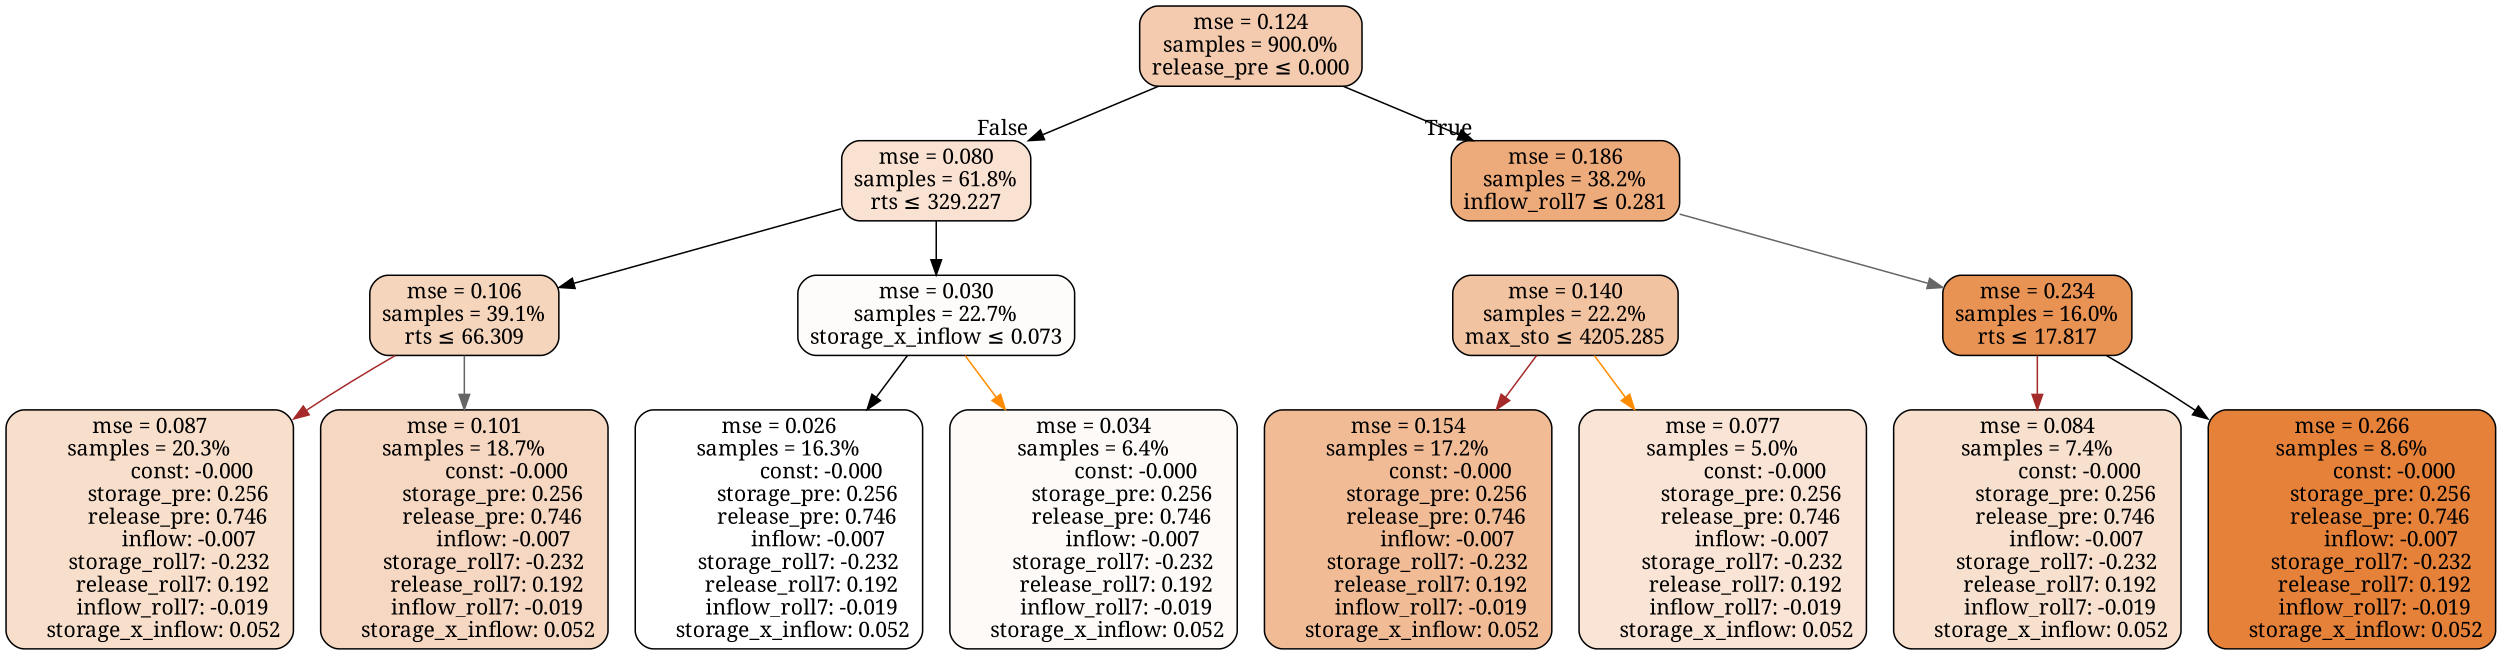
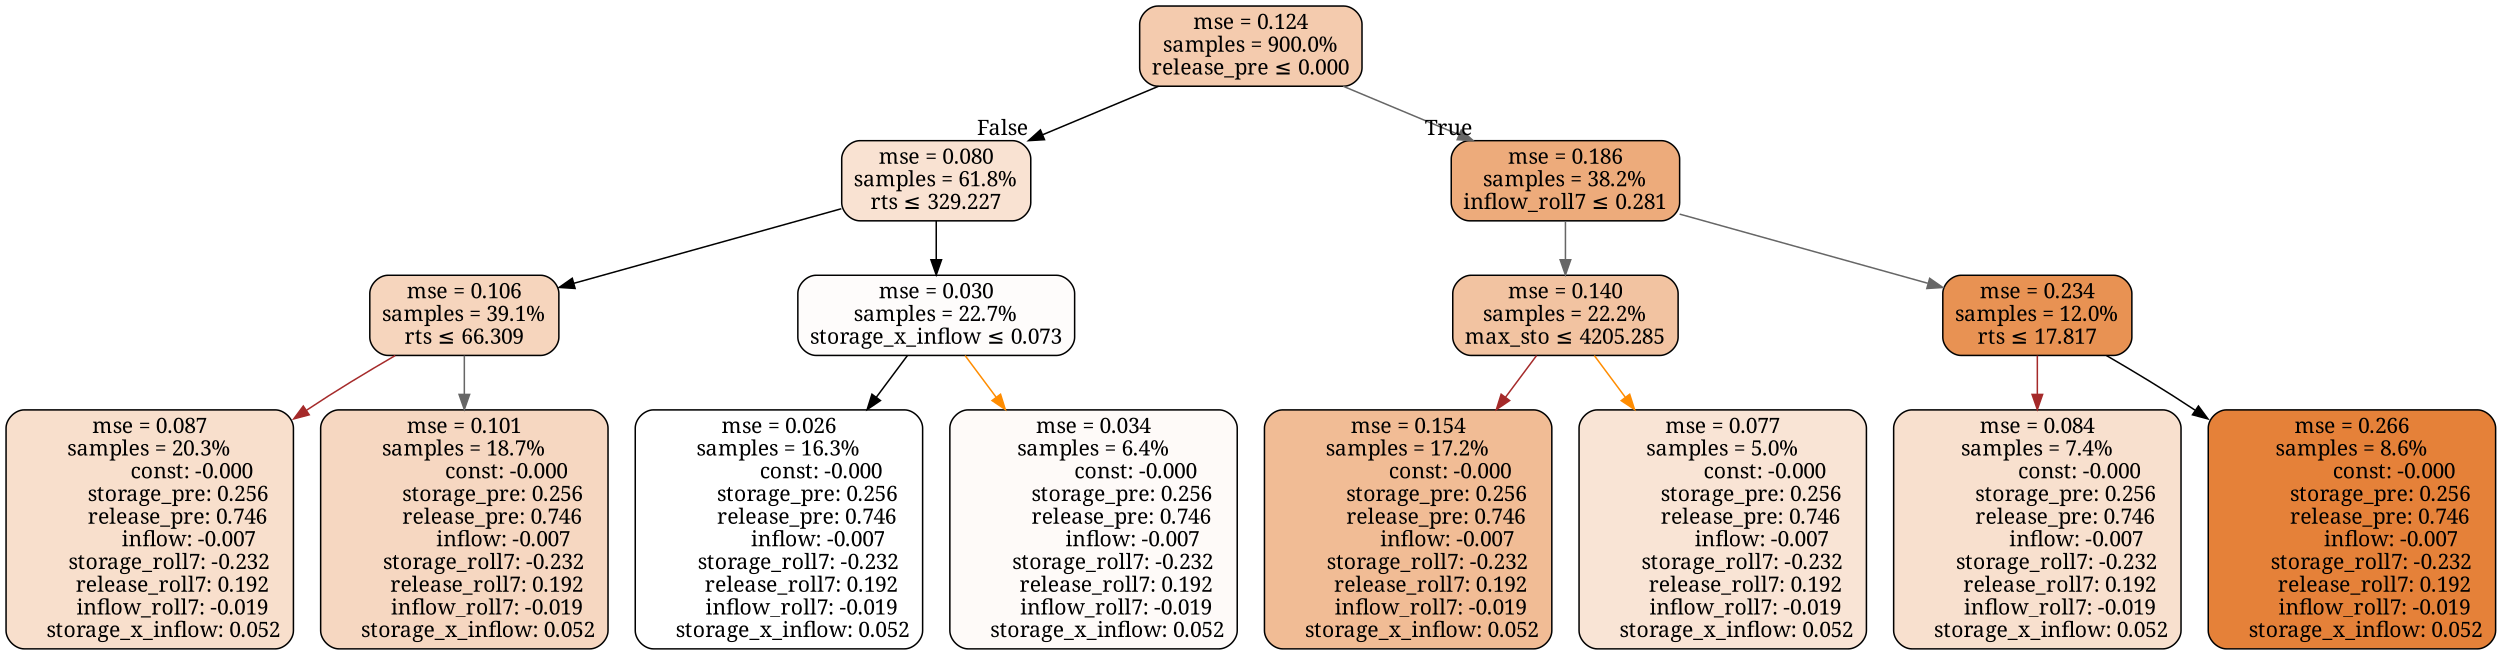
  digraph {
    fontname="Noto Serif"
    node [color=black fontname="Noto Serif" shape=rectangle style="filled, rounded"]
    edge [color=black fontname="Noto Serif"]
    n1 [fillcolor="#f4cbae" label="mse = 0.124\nsamples = 900.0%\nrelease_pre &le; 0.000"]
    n2 [fillcolor="#f9e2d2" label="mse = 0.080\nsamples = 61.8%\nrts &le; 329.227"]
    n3 [fillcolor="#edab7b" label="mse = 0.186\nsamples = 38.2%\ninflow_roll7 &le; 0.281"]
    n4 [fillcolor="#f6d5bd" label="mse = 0.106\nsamples = 39.1%\nrts &le; 66.309"]
    n5 [fillcolor="#fefcfb" label="mse = 0.030\nsamples = 22.7%\nstorage_x_inflow &le; 0.073"]
    n6 [fillcolor="#f2c3a1" label="mse = 0.140\nsamples = 22.2%\nmax_sto &le; 4205.285"]
-   n7 [fillcolor="#e89253" label="mse = 0.234\nsamples = 16.0%\nrts &le; 17.817"]
+   n7 [fillcolor="#e89253" label="mse = 0.234\nsamples = 12.0%\nrts &le; 17.817"]
    n8 [fillcolor="#f8dfcc" label="mse = 0.087\nsamples = 20.3%\n               const: -0.000\n          storage_pre: 0.256\n          release_pre: 0.746\n              inflow: -0.007\n       storage_roll7: -0.232\n        release_roll7: 0.192\n        inflow_roll7: -0.019\n     storage_x_inflow: 0.052"]
    n9 [fillcolor="#f6d7c1" label="mse = 0.101\nsamples = 18.7%\n               const: -0.000\n          storage_pre: 0.256\n          release_pre: 0.746\n              inflow: -0.007\n       storage_roll7: -0.232\n        release_roll7: 0.192\n        inflow_roll7: -0.019\n     storage_x_inflow: 0.052"]
    n10 [fillcolor="#ffffff" label="mse = 0.026\nsamples = 16.3%\n               const: -0.000\n          storage_pre: 0.256\n          release_pre: 0.746\n              inflow: -0.007\n       storage_roll7: -0.232\n        release_roll7: 0.192\n        inflow_roll7: -0.019\n     storage_x_inflow: 0.052"]
    n11 [fillcolor="#fefaf8" label="mse = 0.034\nsamples = 6.4%\n               const: -0.000\n          storage_pre: 0.256\n          release_pre: 0.746\n              inflow: -0.007\n       storage_roll7: -0.232\n        release_roll7: 0.192\n        inflow_roll7: -0.019\n     storage_x_inflow: 0.052"]
    n12 [fillcolor="#f1bc95" label="mse = 0.154\nsamples = 17.2%\n               const: -0.000\n          storage_pre: 0.256\n          release_pre: 0.746\n              inflow: -0.007\n       storage_roll7: -0.232\n        release_roll7: 0.192\n        inflow_roll7: -0.019\n     storage_x_inflow: 0.052"]
    n13 [fillcolor="#f9e4d5" label="mse = 0.077\nsamples = 5.0%\n               const: -0.000\n          storage_pre: 0.256\n          release_pre: 0.746\n              inflow: -0.007\n       storage_roll7: -0.232\n        release_roll7: 0.192\n        inflow_roll7: -0.019\n     storage_x_inflow: 0.052"]
    n14 [fillcolor="#f8e0ce" label="mse = 0.084\nsamples = 7.4%\n               const: -0.000\n          storage_pre: 0.256\n          release_pre: 0.746\n              inflow: -0.007\n       storage_roll7: -0.232\n        release_roll7: 0.192\n        inflow_roll7: -0.019\n     storage_x_inflow: 0.052"]
    n15 [fillcolor="#e58139" label="mse = 0.266\nsamples = 8.6%\n               const: -0.000\n          storage_pre: 0.256\n          release_pre: 0.746\n              inflow: -0.007\n       storage_roll7: -0.232\n        release_roll7: 0.192\n        inflow_roll7: -0.019\n     storage_x_inflow: 0.052"]
    n1 -> n2 [headlabel=False labelangle=45 labeldistance=2.5]
-   n1 -> n3 [headlabel=True labelangle=-45 labeldistance=2.5]
+   n1 -> n3 [color=gray40 headlabel=True labelangle=-45 labeldistance=2.5]
    n2 -> n4
    n2 -> n5
+   n3 -> n6 [color=gray40]
    n3 -> n7 [color=gray40]
    n4 -> n8 [color=brown]
    n4 -> n9 [color=gray40]
    n5 -> n10
    n5 -> n11 [color=darkorange]
    n6 -> n12 [color=brown]
    n6 -> n13 [color=darkorange]
    n7 -> n14 [color=brown]
    n7 -> n15
  }
